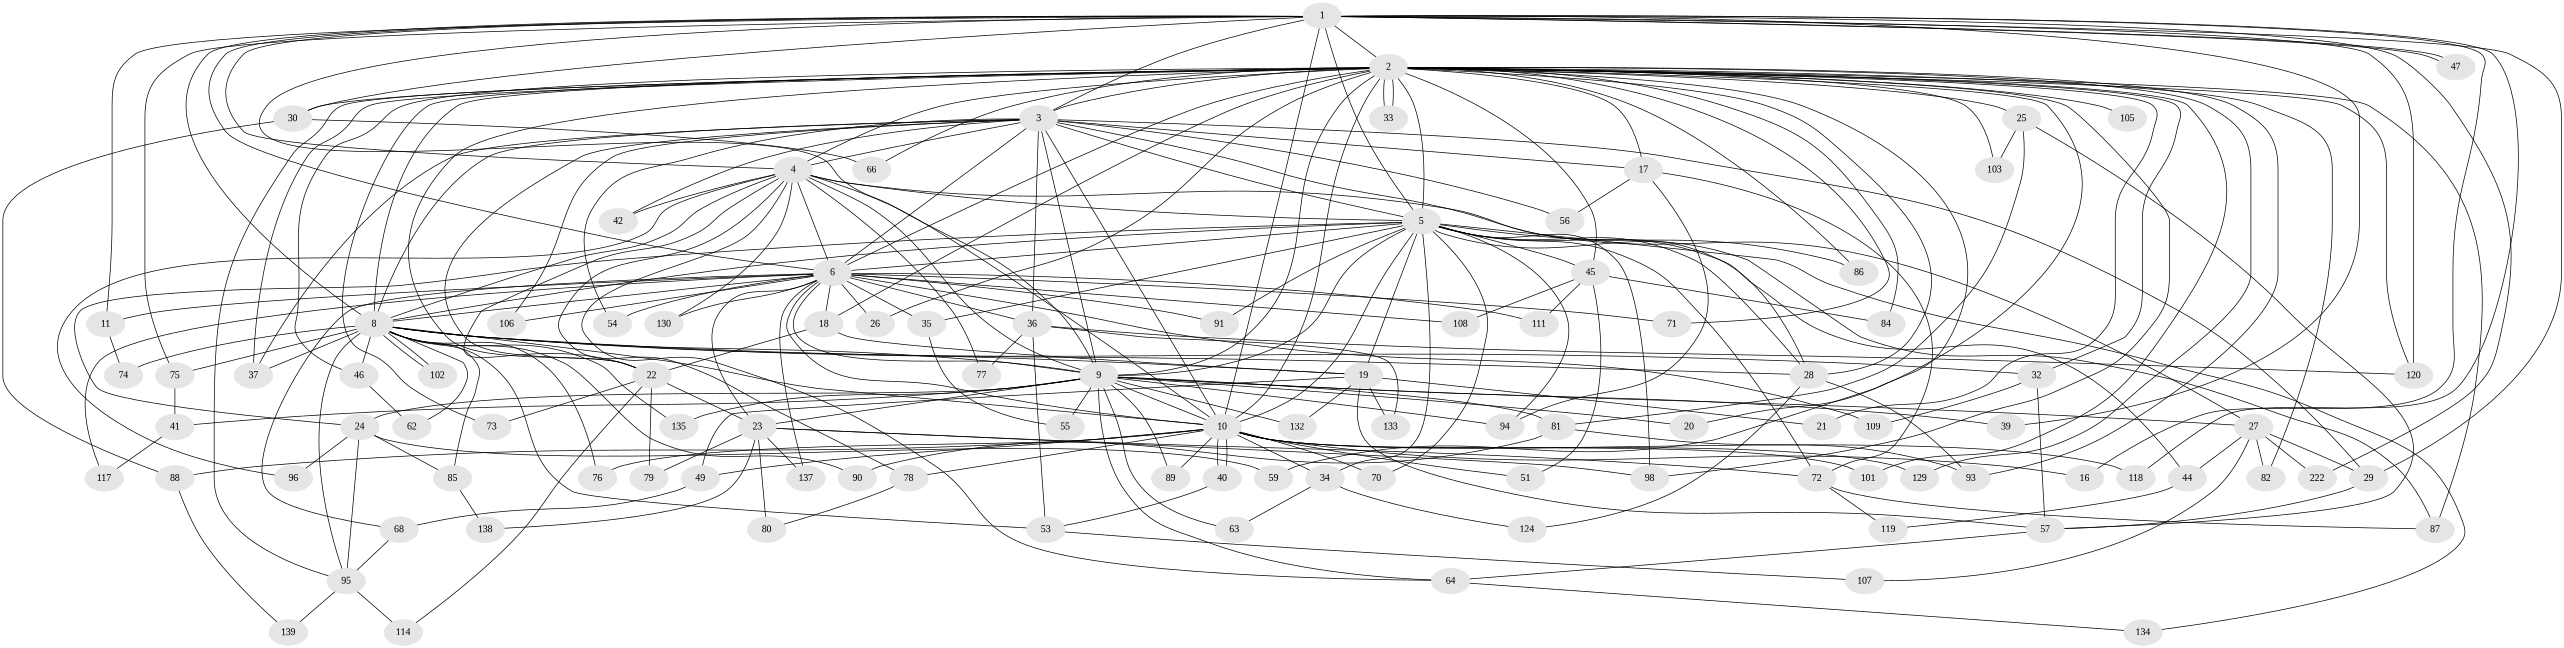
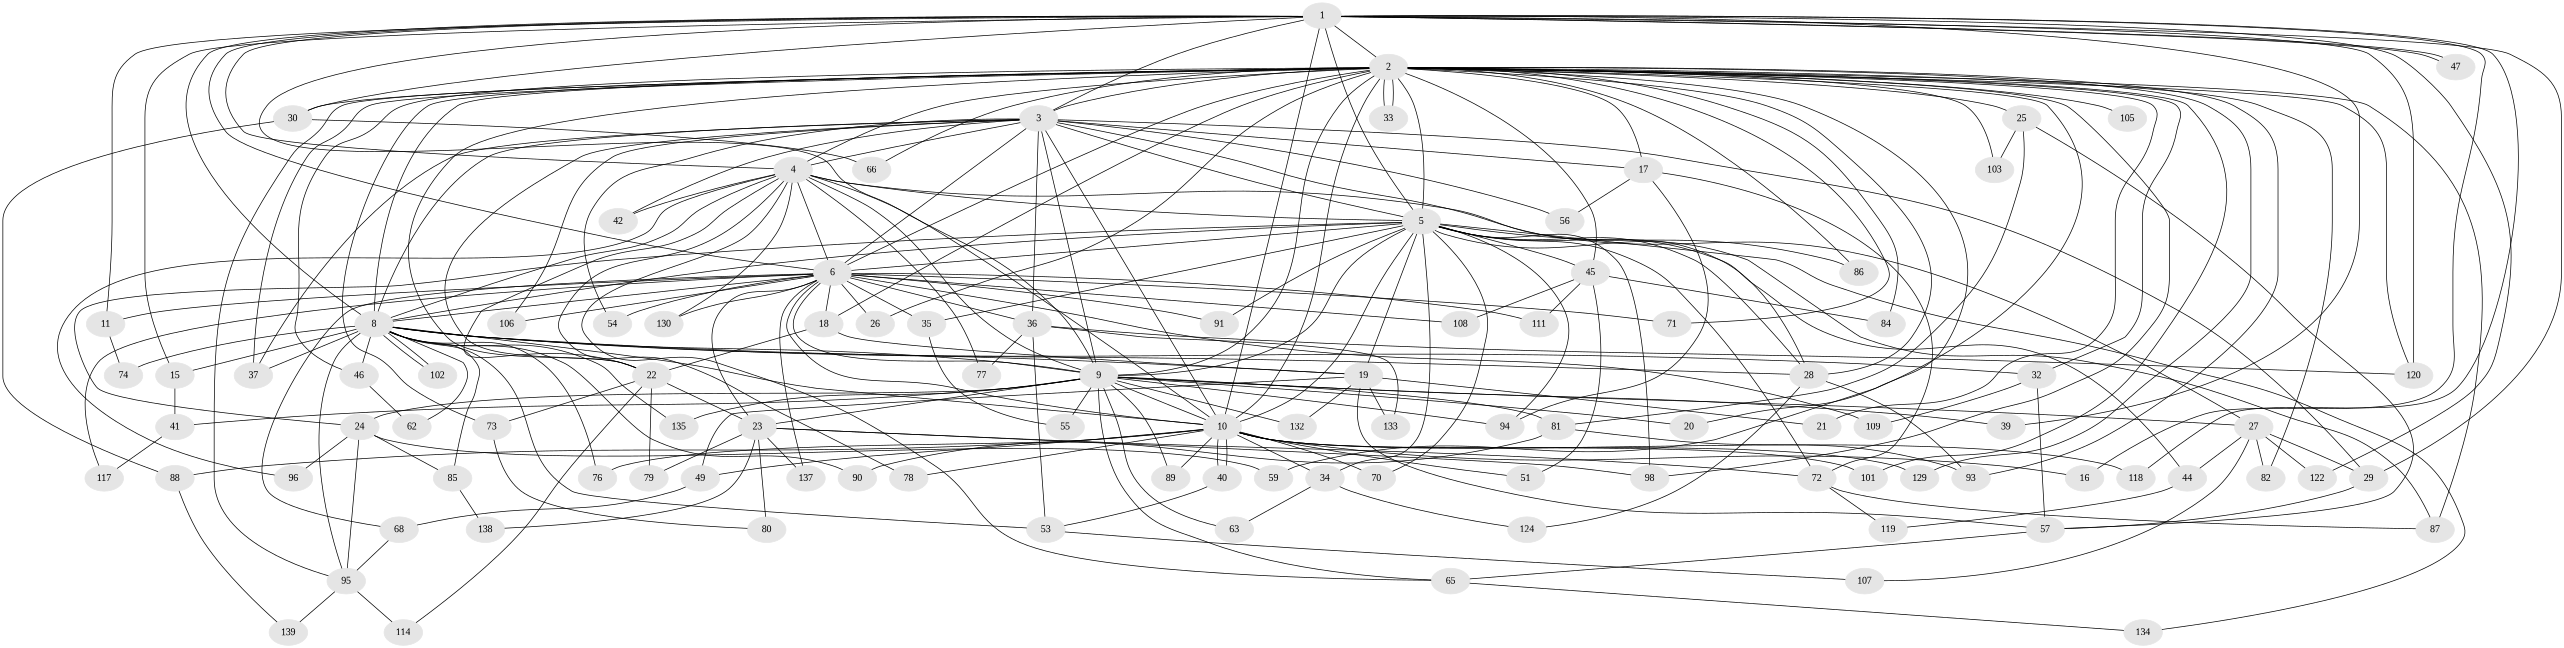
  graph {
    fontname="Liberation Serif"
    node [color=gray90 fontname="Liberation Serif" style=filled]
    edge [fontname="Liberation Serif"]
    1 [super="+83"]
    2 [super="+7"]
    3 [super="+38"]
    4 [super="+14"]
    5 [super="+13"]
    6 [super="+97"]
    8 [super="+75"]
    9 [super="+12"]
    10 [super="+104"]
    11
-   15 [label=75]
+   15
    16
    29
    30 [super="+52"]
    39
    47
    118
    120 [super="+123"]
-   122 [label=222]
+   122
    17 [super="+113"]
    18 [super="+99"]
    20
    21
    22 [super="+50"]
    25 [super="+128"]
    26
    28 [super="+31"]
    32 [super="+58"]
    33
    37 [super="+127"]
    45 [super="+48"]
    46
    59 [super="+116"]
    66
    71
    73
    82
    84
    86
    87 [super="+126"]
    93 [super="+112"]
    95 [super="+110"]
    98 [super="+125"]
    101
    103
    105
    129
    36 [super="+67"]
    42
    54
    56
    106
    27 [super="+121"]
-   65 [super="+131" label=64]
+   65 [super="+131"]
    77
    78
    96
    130
    19 [super="+60"]
    24 [super="+43"]
    34 [super="+92"]
    35
    44
    70
    72
    91
    94 [super="+100"]
    134
    23 [super="+64"]
    68 [super="+115"]
    108
    109
    111 [super="+136"]
    117
    137
    53
    62
    74
    76
    85
    90
    102
    135
    41
    55
    63
    81
    89
    132
    40
    49
    51
    88
    57 [super="+61"]
    79
    114
    124
    139
    133
    107
    80
    119
    138
    1 -- 2 [weight=2]
    1 -- 3 [weight=2]
    1 -- 4
    1 -- 5
    1 -- 6
    1 -- 8
    1 -- 9
    1 -- 10
    1 -- 11
    1 -- 15
    1 -- 16
    1 -- 29
    1 -- 30
    1 -- 39
    1 -- 47
    1 -- 47
    1 -- 118
    1 -- 120
    1 -- 122
    2 -- 3 [weight=2]
    2 -- 4 [weight=2]
    2 -- 5 [weight=3]
    2 -- 6 [weight=2]
    2 -- 8 [weight=2]
    2 -- 9 [weight=2]
    2 -- 10 [weight=2]
    2 -- 30 [weight=2]
    2 -- 120
    2 -- 17
    2 -- 18
    2 -- 20
    2 -- 21
    2 -- 22
    2 -- 25 [weight=2]
    2 -- 26
    2 -- 28
    2 -- 32
    2 -- 33
    2 -- 33
    2 -- 37
    2 -- 45
    2 -- 46
    2 -- 59 [weight=2]
    2 -- 66
    2 -- 71
    2 -- 73
    2 -- 82
    2 -- 84
    2 -- 86
    2 -- 87
    2 -- 93
    2 -- 95
    2 -- 98
    2 -- 101
    2 -- 103
    2 -- 105
    2 -- 129
    3 -- 4 [weight=2]
    3 -- 5
    3 -- 6
    3 -- 8
    3 -- 9
    3 -- 10 [weight=2]
    3 -- 29
    3 -- 17
    3 -- 22
    3 -- 28
    3 -- 37
    3 -- 36
    3 -- 42
    3 -- 54
    3 -- 56
    3 -- 106
    4 -- 5
    4 -- 6 [weight=2]
    4 -- 8 [weight=2]
    4 -- 9
    4 -- 10
    4 -- 22
    4 -- 42
    4 -- 27
    4 -- 65
    4 -- 77
    4 -- 78
    4 -- 96
    4 -- 130
    5 -- 6
    5 -- 8
    5 -- 9
    5 -- 10
    5 -- 28
    5 -- 45
    5 -- 86
    5 -- 87
    5 -- 98
    5 -- 19
    5 -- 24 [weight=2]
    5 -- 34 [weight=2]
    5 -- 35
    5 -- 44
    5 -- 70
    5 -- 72
    5 -- 91
    5 -- 94
    5 -- 134
    6 -- 8
    6 -- 9
    6 -- 10
    6 -- 11
    6 -- 18
    6 -- 26
    6 -- 71
    6 -- 36
    6 -- 54
    6 -- 106
    6 -- 130
    6 -- 35
    6 -- 91
    6 -- 23
    6 -- 68
    6 -- 108
    6 -- 109
    6 -- 111 [weight=2]
    6 -- 117
    6 -- 137
    8 -- 9 [weight=2]
    8 -- 10
    8 -- 15
    8 -- 28
    8 -- 32
    8 -- 37
    8 -- 46
    8 -- 95
    8 -- 19
    8 -- 53
    8 -- 62
    8 -- 74
    8 -- 76
    8 -- 85
    8 -- 90
    8 -- 102
    8 -- 102
    8 -- 135
    9 -- 10
    9 -- 39
    9 -- 20
    9 -- 27
    9 -- 65
    9 -- 24
    9 -- 94
    9 -- 23
    9 -- 135
    9 -- 41
    9 -- 55
    9 -- 63
    9 -- 81
    9 -- 89
    9 -- 132
    10 -- 16
    10 -- 118
    10 -- 101
    10 -- 129
    10 -- 78
    10 -- 34
    10 -- 70
    10 -- 76
    10 -- 89
    10 -- 40
    10 -- 40
    10 -- 49
    10 -- 51
    10 -- 88
    11 -- 74
    15 -- 41
    29 -- 57
    30 -- 66
    30 -- 88
    17 -- 56
    17 -- 72
    17 -- 94
    18 -- 22
    18 -- 19
    22 -- 73
    22 -- 23
    22 -- 79
    22 -- 114
    25 -- 103
    25 -- 81
    25 -- 57
    28 -- 93
    28 -- 124
    32 -- 109
    32 -- 57
    45 -- 84
    45 -- 108
    45 -- 111
    45 -- 51
    46 -- 62
    95 -- 114
    95 -- 139
    36 -- 120
    36 -- 77
    36 -- 53
    36 -- 133
    27 -- 29
    27 -- 122
    27 -- 82
    27 -- 44
    27 -- 107
    65 -- 134
-   78 -- 80
+   73 -- 80
    19 -- 21
    19 -- 132
    19 -- 49
    19 -- 57
    19 -- 133
    24 -- 59
    24 -- 95
    24 -- 96
    24 -- 85
    34 -- 63
    34 -- 124
    35 -- 55
    44 -- 119
    72 -- 87
    72 -- 119
    23 -- 98
    23 -- 72
    23 -- 137
    23 -- 79
    23 -- 80
    23 -- 138
    68 -- 95
    53 -- 107
    85 -- 138
    41 -- 117
    81 -- 93
    81 -- 90
    40 -- 53
    49 -- 68
    88 -- 139
    57 -- 65
  }
